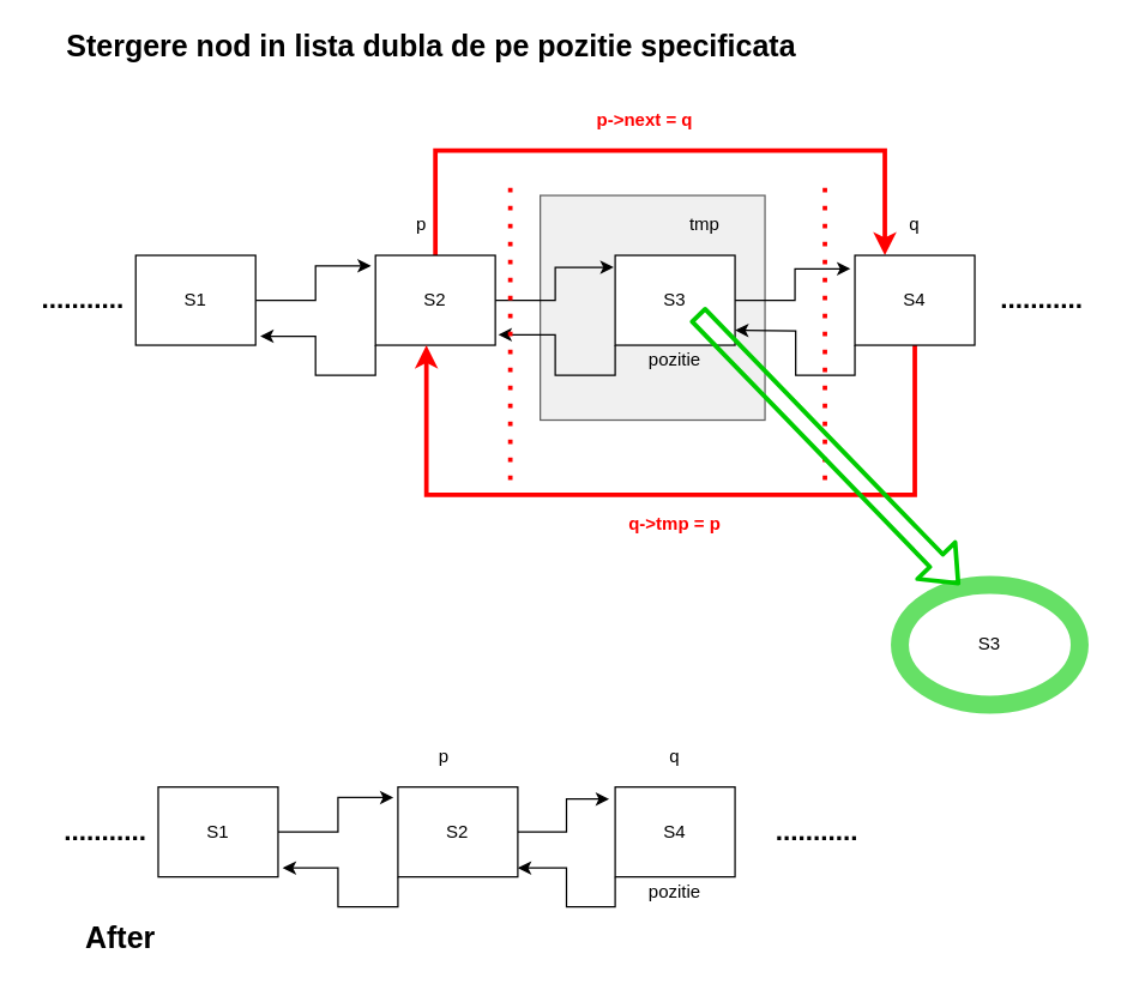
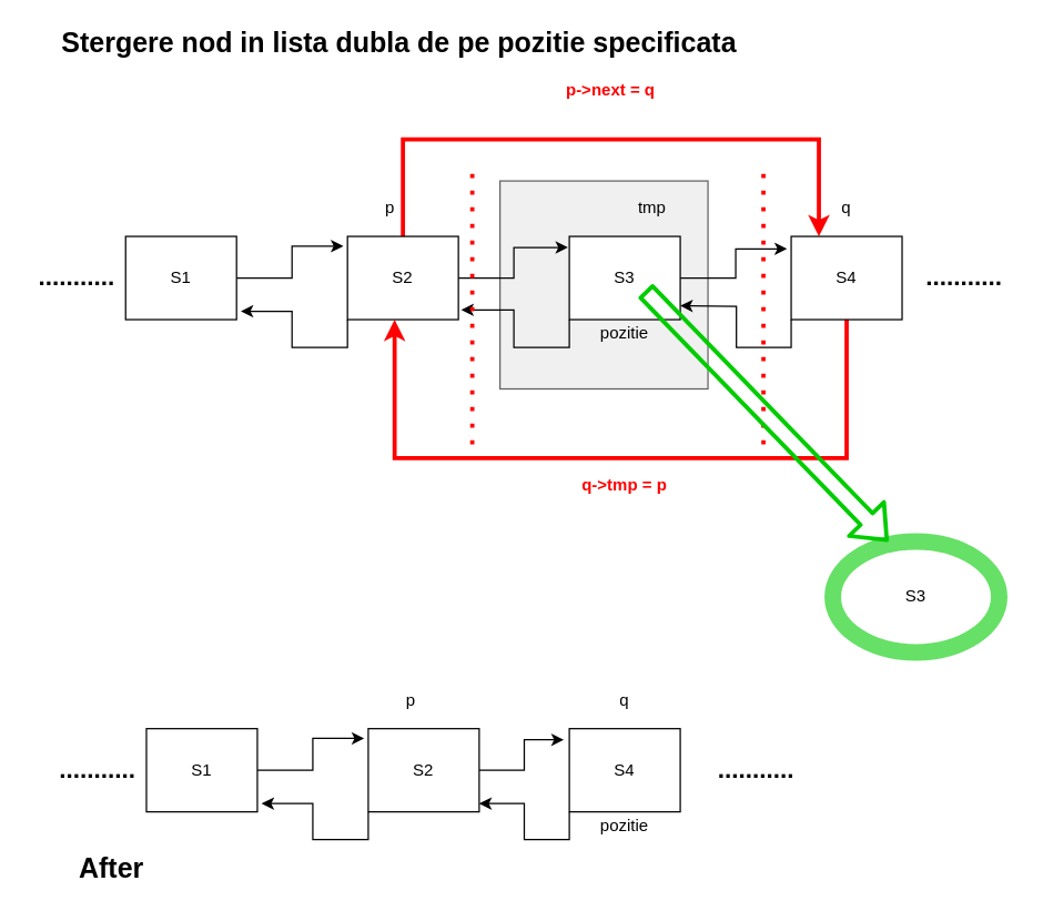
  <mxCell id="0" />
  <mxCell id="1" parent="0" />
  <mxCell id="2" value="" style="whiteSpace=wrap;html=1;aspect=fixed;fillColor=#E6E6E6;opacity=60;" vertex="1" parent="1"><mxGeometry x="360" y="130" width="150" height="150" as="geometry" /></mxCell>
  <mxCell id="3" style="edgeStyle=orthogonalEdgeStyle;rounded=0;orthogonalLoop=1;jettySize=auto;html=1;exitX=1;exitY=0.5;exitDx=0;exitDy=0;entryX=-0.037;entryY=0.117;entryDx=0;entryDy=0;entryPerimeter=0;" edge="1" parent="1" source="4" target="8"><mxGeometry relative="1" as="geometry" /></mxCell>
  <mxCell id="4" value="S1" style="rounded=0;whiteSpace=wrap;html=1;" vertex="1" parent="1"><mxGeometry x="90" y="170" width="80" height="60" as="geometry" /></mxCell>
  <mxCell id="5" style="edgeStyle=orthogonalEdgeStyle;rounded=0;orthogonalLoop=1;jettySize=auto;html=1;exitX=0;exitY=1;exitDx=0;exitDy=0;entryX=1.038;entryY=0.9;entryDx=0;entryDy=0;entryPerimeter=0;" edge="1" parent="1" source="8" target="4"><mxGeometry relative="1" as="geometry" /></mxCell>
  <mxCell id="6" style="edgeStyle=orthogonalEdgeStyle;rounded=0;orthogonalLoop=1;jettySize=auto;html=1;exitX=1;exitY=0.5;exitDx=0;exitDy=0;entryX=-0.012;entryY=0.133;entryDx=0;entryDy=0;entryPerimeter=0;" edge="1" parent="1" source="8" target="11"><mxGeometry relative="1" as="geometry" /></mxCell>
  <mxCell id="7" style="edgeStyle=orthogonalEdgeStyle;rounded=0;orthogonalLoop=1;jettySize=auto;html=1;exitX=0.5;exitY=0;exitDx=0;exitDy=0;entryX=0.25;entryY=0;entryDx=0;entryDy=0;strokeColor=#FF0000;strokeWidth=3;" edge="1" parent="1" source="8" target="14"><mxGeometry relative="1" as="geometry"><Array as="points"><mxPoint x="290" y="100" /><mxPoint x="590" y="100" /></Array></mxGeometry></mxCell>
  <mxCell id="8" value="S2" style="rounded=0;whiteSpace=wrap;html=1;" vertex="1" parent="1"><mxGeometry x="250" y="170" width="80" height="60" as="geometry" /></mxCell>
  <mxCell id="9" style="edgeStyle=orthogonalEdgeStyle;rounded=0;orthogonalLoop=1;jettySize=auto;html=1;exitX=0;exitY=1;exitDx=0;exitDy=0;entryX=1.025;entryY=0.883;entryDx=0;entryDy=0;entryPerimeter=0;" edge="1" parent="1" source="11" target="8"><mxGeometry relative="1" as="geometry" /></mxCell>
  <mxCell id="10" style="edgeStyle=orthogonalEdgeStyle;rounded=0;orthogonalLoop=1;jettySize=auto;html=1;exitX=1;exitY=0.5;exitDx=0;exitDy=0;entryX=-0.037;entryY=0.15;entryDx=0;entryDy=0;entryPerimeter=0;" edge="1" parent="1" source="11" target="14"><mxGeometry relative="1" as="geometry" /></mxCell>
  <mxCell id="11" value="S3" style="rounded=0;whiteSpace=wrap;html=1;" vertex="1" parent="1"><mxGeometry x="410" y="170" width="80" height="60" as="geometry" /></mxCell>
  <mxCell id="12" style="edgeStyle=orthogonalEdgeStyle;rounded=0;orthogonalLoop=1;jettySize=auto;html=1;exitX=0;exitY=1;exitDx=0;exitDy=0;" edge="1" parent="1" source="14"><mxGeometry relative="1" as="geometry"><mxPoint x="490" y="220" as="targetPoint" /></mxGeometry></mxCell>
  <mxCell id="13" style="edgeStyle=orthogonalEdgeStyle;rounded=0;orthogonalLoop=1;jettySize=auto;html=1;exitX=0.5;exitY=1;exitDx=0;exitDy=0;entryX=0.425;entryY=1;entryDx=0;entryDy=0;entryPerimeter=0;strokeColor=#FF0000;strokeWidth=3;" edge="1" parent="1" source="14" target="8"><mxGeometry relative="1" as="geometry"><Array as="points"><mxPoint x="610" y="330" /><mxPoint x="284" y="330" /></Array></mxGeometry></mxCell>
  <mxCell id="14" value="S4" style="rounded=0;whiteSpace=wrap;html=1;" vertex="1" parent="1"><mxGeometry x="570" y="170" width="80" height="60" as="geometry" /></mxCell>
  <mxCell id="15" value="tmp" style="text;html=1;strokeColor=none;fillColor=none;align=center;verticalAlign=middle;whiteSpace=wrap;rounded=0;" vertex="1" parent="1"><mxGeometry x="450" y="140" width="40" height="20" as="geometry" /></mxCell>
  <mxCell id="16" value="pozitie" style="text;html=1;strokeColor=none;fillColor=none;align=center;verticalAlign=middle;whiteSpace=wrap;rounded=0;" vertex="1" parent="1"><mxGeometry x="430" y="230" width="40" height="20" as="geometry" /></mxCell>
  <mxCell id="17" value="p" style="text;html=1;strokeColor=none;fillColor=none;align=center;verticalAlign=middle;whiteSpace=wrap;rounded=0;" vertex="1" parent="1"><mxGeometry x="261" y="140" width="40" height="20" as="geometry" /></mxCell>
  <mxCell id="18" value="q" style="text;html=1;strokeColor=none;fillColor=none;align=center;verticalAlign=middle;whiteSpace=wrap;rounded=0;" vertex="1" parent="1"><mxGeometry x="590" y="140" width="40" height="20" as="geometry" /></mxCell>
  <mxCell id="19" value="&lt;font size=&quot;1&quot;&gt;&lt;b style=&quot;font-size: 18px&quot;&gt;...........&lt;/b&gt;&lt;/font&gt;" style="text;html=1;strokeColor=none;fillColor=none;align=center;verticalAlign=middle;whiteSpace=wrap;rounded=0;" vertex="1" parent="1"><mxGeometry x="20" y="190" width="70" height="20" as="geometry" /></mxCell>
  <mxCell id="20" value="&lt;font size=&quot;1&quot;&gt;&lt;b style=&quot;font-size: 18px&quot;&gt;...........&lt;/b&gt;&lt;/font&gt;" style="text;html=1;strokeColor=none;fillColor=none;align=center;verticalAlign=middle;whiteSpace=wrap;rounded=0;" vertex="1" parent="1"><mxGeometry x="660" y="190" width="70" height="20" as="geometry" /></mxCell>
  <mxCell id="21" value="" style="endArrow=none;dashed=1;html=1;dashPattern=1 3;strokeWidth=3;strokeColor=#FF0000;" edge="1" parent="1"><mxGeometry width="50" height="50" relative="1" as="geometry"><mxPoint x="340" y="320" as="sourcePoint" /><mxPoint x="340" y="120" as="targetPoint" /></mxGeometry></mxCell>
  <mxCell id="22" value="" style="endArrow=none;dashed=1;html=1;dashPattern=1 3;strokeWidth=3;strokeColor=#FF0000;" edge="1" parent="1"><mxGeometry width="50" height="50" relative="1" as="geometry"><mxPoint x="550" y="320" as="sourcePoint" /><mxPoint x="550" y="120" as="targetPoint" /></mxGeometry></mxCell>
- <mxCell id="23" value="&lt;b&gt;&lt;font color=&quot;#ff0000&quot;&gt;p-&amp;gt;next = q&lt;/font&gt;&lt;/b&gt;" style="text;html=1;strokeColor=none;fillColor=none;align=center;verticalAlign=middle;whiteSpace=wrap;rounded=0;" vertex="1" parent="1"><mxGeometry x="390" y="70" width="80" height="20" as="geometry" /></mxCell>
+ <mxCell id="23" value="&lt;b&gt;&lt;font color=&quot;#ff0000&quot;&gt;p-&amp;gt;next = q&lt;/font&gt;&lt;/b&gt;" style="text;html=1;strokeColor=none;fillColor=none;align=center;verticalAlign=middle;whiteSpace=wrap;rounded=0;" vertex="1" parent="1"><mxGeometry x="400" y="55" width="80" height="20" as="geometry" /></mxCell>
  <mxCell id="24" value="&lt;b&gt;&lt;font color=&quot;#ff0000&quot;&gt;q-&amp;gt;tmp = p&lt;/font&gt;&lt;/b&gt;" style="text;html=1;strokeColor=none;fillColor=none;align=center;verticalAlign=middle;whiteSpace=wrap;rounded=0;" vertex="1" parent="1"><mxGeometry x="410" y="340" width="80" height="20" as="geometry" /></mxCell>
  <mxCell id="25" value="" style="shape=flexArrow;endArrow=classic;html=1;strokeWidth=3;width=10;strokeColor=#00CC00;" edge="1" parent="1"><mxGeometry width="50" height="50" relative="1" as="geometry"><mxPoint x="464.667" y="209" as="sourcePoint" /><mxPoint x="640" y="390" as="targetPoint" /></mxGeometry></mxCell>
  <mxCell id="26" value="S3" style="ellipse;whiteSpace=wrap;html=1;fillColor=#FFFFFF;gradientColor=none;opacity=60;strokeColor=#00CC00;strokeWidth=12;" vertex="1" parent="1"><mxGeometry x="600" y="390" width="120" height="80" as="geometry" /></mxCell>
  <mxCell id="27" value="&lt;b&gt;&lt;font style=&quot;font-size: 20px&quot;&gt;Stergere nod in lista dubla de pe pozitie specificata&lt;/font&gt;&lt;/b&gt;" style="text;html=1;strokeColor=none;fillColor=none;align=center;verticalAlign=middle;whiteSpace=wrap;rounded=0;" vertex="1" parent="1"><mxGeometry x="35" y="20" width="505" height="20" as="geometry" /></mxCell>
  <mxCell id="28" style="edgeStyle=orthogonalEdgeStyle;rounded=0;orthogonalLoop=1;jettySize=auto;html=1;exitX=1;exitY=0.5;exitDx=0;exitDy=0;entryX=-0.037;entryY=0.117;entryDx=0;entryDy=0;entryPerimeter=0;" edge="1" parent="1" source="29" target="32"><mxGeometry relative="1" as="geometry" /></mxCell>
  <mxCell id="29" value="S1" style="rounded=0;whiteSpace=wrap;html=1;" vertex="1" parent="1"><mxGeometry x="105" y="525" width="80" height="60" as="geometry" /></mxCell>
  <mxCell id="30" style="edgeStyle=orthogonalEdgeStyle;rounded=0;orthogonalLoop=1;jettySize=auto;html=1;exitX=0;exitY=1;exitDx=0;exitDy=0;entryX=1.038;entryY=0.9;entryDx=0;entryDy=0;entryPerimeter=0;" edge="1" parent="1" source="32" target="29"><mxGeometry relative="1" as="geometry" /></mxCell>
  <mxCell id="31" style="edgeStyle=orthogonalEdgeStyle;rounded=0;orthogonalLoop=1;jettySize=auto;html=1;exitX=1;exitY=0.5;exitDx=0;exitDy=0;entryX=-0.05;entryY=0.133;entryDx=0;entryDy=0;entryPerimeter=0;strokeColor=#000000;strokeWidth=1;fillColor=none;" edge="1" parent="1" source="32" target="34"><mxGeometry relative="1" as="geometry" /></mxCell>
  <mxCell id="32" value="S2" style="rounded=0;whiteSpace=wrap;html=1;" vertex="1" parent="1"><mxGeometry x="265" y="525" width="80" height="60" as="geometry" /></mxCell>
  <mxCell id="33" style="edgeStyle=orthogonalEdgeStyle;rounded=0;orthogonalLoop=1;jettySize=auto;html=1;exitX=0;exitY=1;exitDx=0;exitDy=0;entryX=1;entryY=0.9;entryDx=0;entryDy=0;entryPerimeter=0;strokeColor=#000000;strokeWidth=1;fillColor=none;" edge="1" parent="1" source="34" target="32"><mxGeometry relative="1" as="geometry" /></mxCell>
  <mxCell id="34" value="S4" style="rounded=0;whiteSpace=wrap;html=1;" vertex="1" parent="1"><mxGeometry x="410" y="525" width="80" height="60" as="geometry" /></mxCell>
  <mxCell id="35" value="q" style="text;html=1;strokeColor=none;fillColor=none;align=center;verticalAlign=middle;whiteSpace=wrap;rounded=0;" vertex="1" parent="1"><mxGeometry x="430" y="495" width="40" height="20" as="geometry" /></mxCell>
  <mxCell id="36" value="pozitie" style="text;html=1;strokeColor=none;fillColor=none;align=center;verticalAlign=middle;whiteSpace=wrap;rounded=0;" vertex="1" parent="1"><mxGeometry x="430" y="585" width="40" height="20" as="geometry" /></mxCell>
  <mxCell id="37" value="p" style="text;html=1;strokeColor=none;fillColor=none;align=center;verticalAlign=middle;whiteSpace=wrap;rounded=0;" vertex="1" parent="1"><mxGeometry x="276" y="495" width="40" height="20" as="geometry" /></mxCell>
  <mxCell id="38" value="&lt;font size=&quot;1&quot;&gt;&lt;b style=&quot;font-size: 18px&quot;&gt;...........&lt;/b&gt;&lt;/font&gt;" style="text;html=1;strokeColor=none;fillColor=none;align=center;verticalAlign=middle;whiteSpace=wrap;rounded=0;" vertex="1" parent="1"><mxGeometry x="35" y="545" width="70" height="20" as="geometry" /></mxCell>
  <mxCell id="39" value="&lt;b&gt;&lt;font style=&quot;font-size: 20px&quot;&gt;After&lt;/font&gt;&lt;/b&gt;" style="text;html=1;strokeColor=none;fillColor=none;align=center;verticalAlign=middle;whiteSpace=wrap;rounded=0;" vertex="1" parent="1"><mxGeometry x="35" y="615" width="90" height="20" as="geometry" /></mxCell>
  <mxCell id="40" value="&lt;font size=&quot;1&quot;&gt;&lt;b style=&quot;font-size: 18px&quot;&gt;...........&lt;/b&gt;&lt;/font&gt;" style="text;html=1;strokeColor=none;fillColor=none;align=center;verticalAlign=middle;whiteSpace=wrap;rounded=0;" vertex="1" parent="1"><mxGeometry x="510" y="545" width="70" height="20" as="geometry" /></mxCell>
